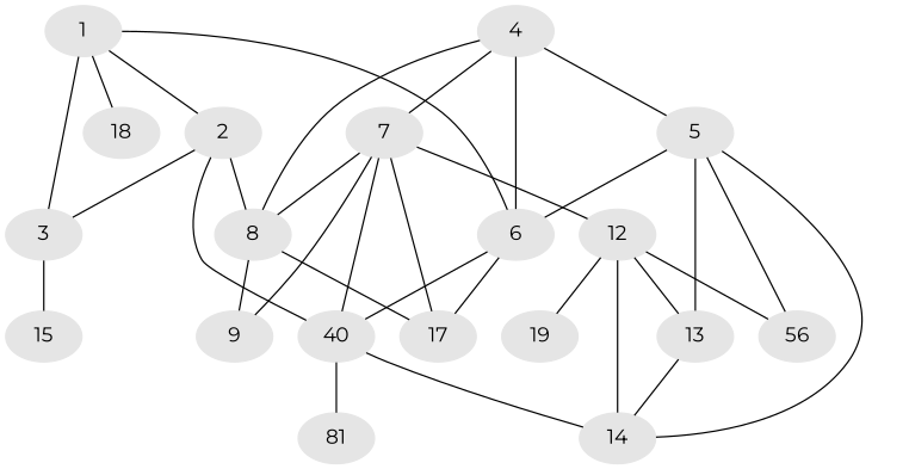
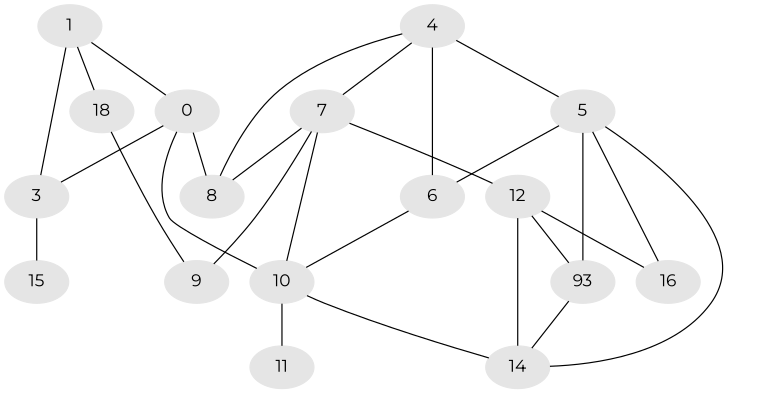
  graph {
    fontname=Montserrat
    node [color=gray90 fontname=Montserrat style=filled]
    edge [fontname=Montserrat weight=1.0]
    1
-   2
+   2 [label=0]
    3
    6
    18
    8
-   10 [label=40]
+   10
    15
-   17
-   13
+   13 [label=93]
    14
    9
-   11 [label=81]
+   11
    4
    5
    7
-   16 [label=56]
+   16
    12
-   19
    1 -- 2
    1 -- 3 [weight=3.0]
-   1 -- 6
    1 -- 18
    2 -- 3
    2 -- 8
    2 -- 10 [weight=2.0]
    3 -- 15
    6 -- 10
-   6 -- 17
-   8 -- 17
-   8 -- 9
+   18 -- 9
    10 -- 14 [weight=2.0]
    10 -- 11 [weight=2.0]
    13 -- 14
    4 -- 6 [weight=4.0]
    4 -- 8
    4 -- 5
    4 -- 7
    5 -- 6
    5 -- 13
    5 -- 14
    5 -- 16
    7 -- 8
    7 -- 10
-   7 -- 17
    7 -- 9
    7 -- 12
    12 -- 13
    12 -- 14
    12 -- 16
-   12 -- 19
  }
